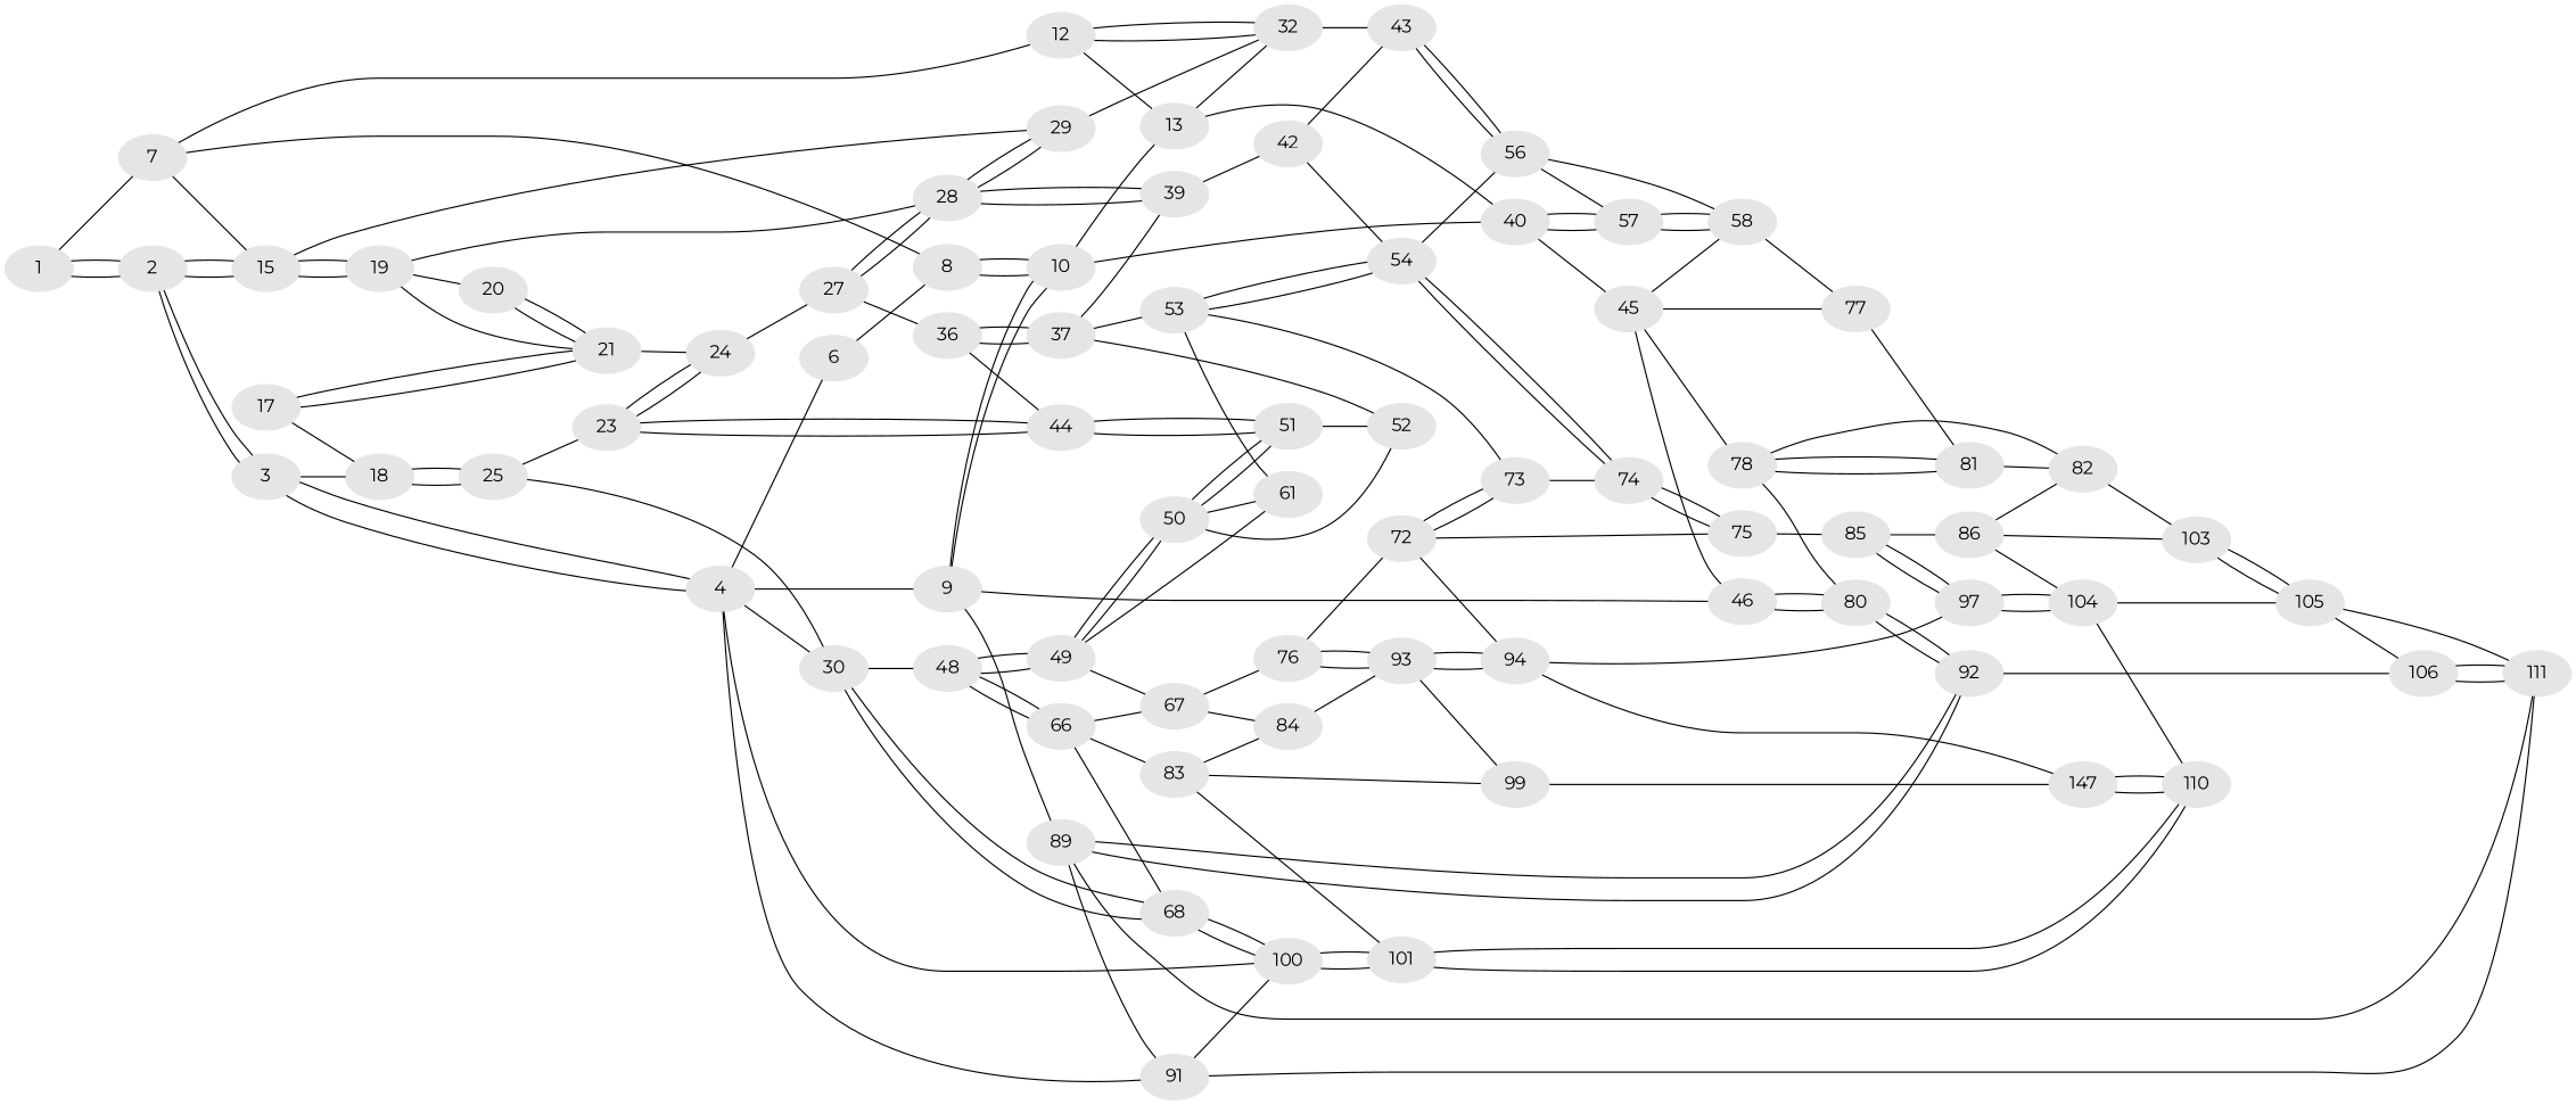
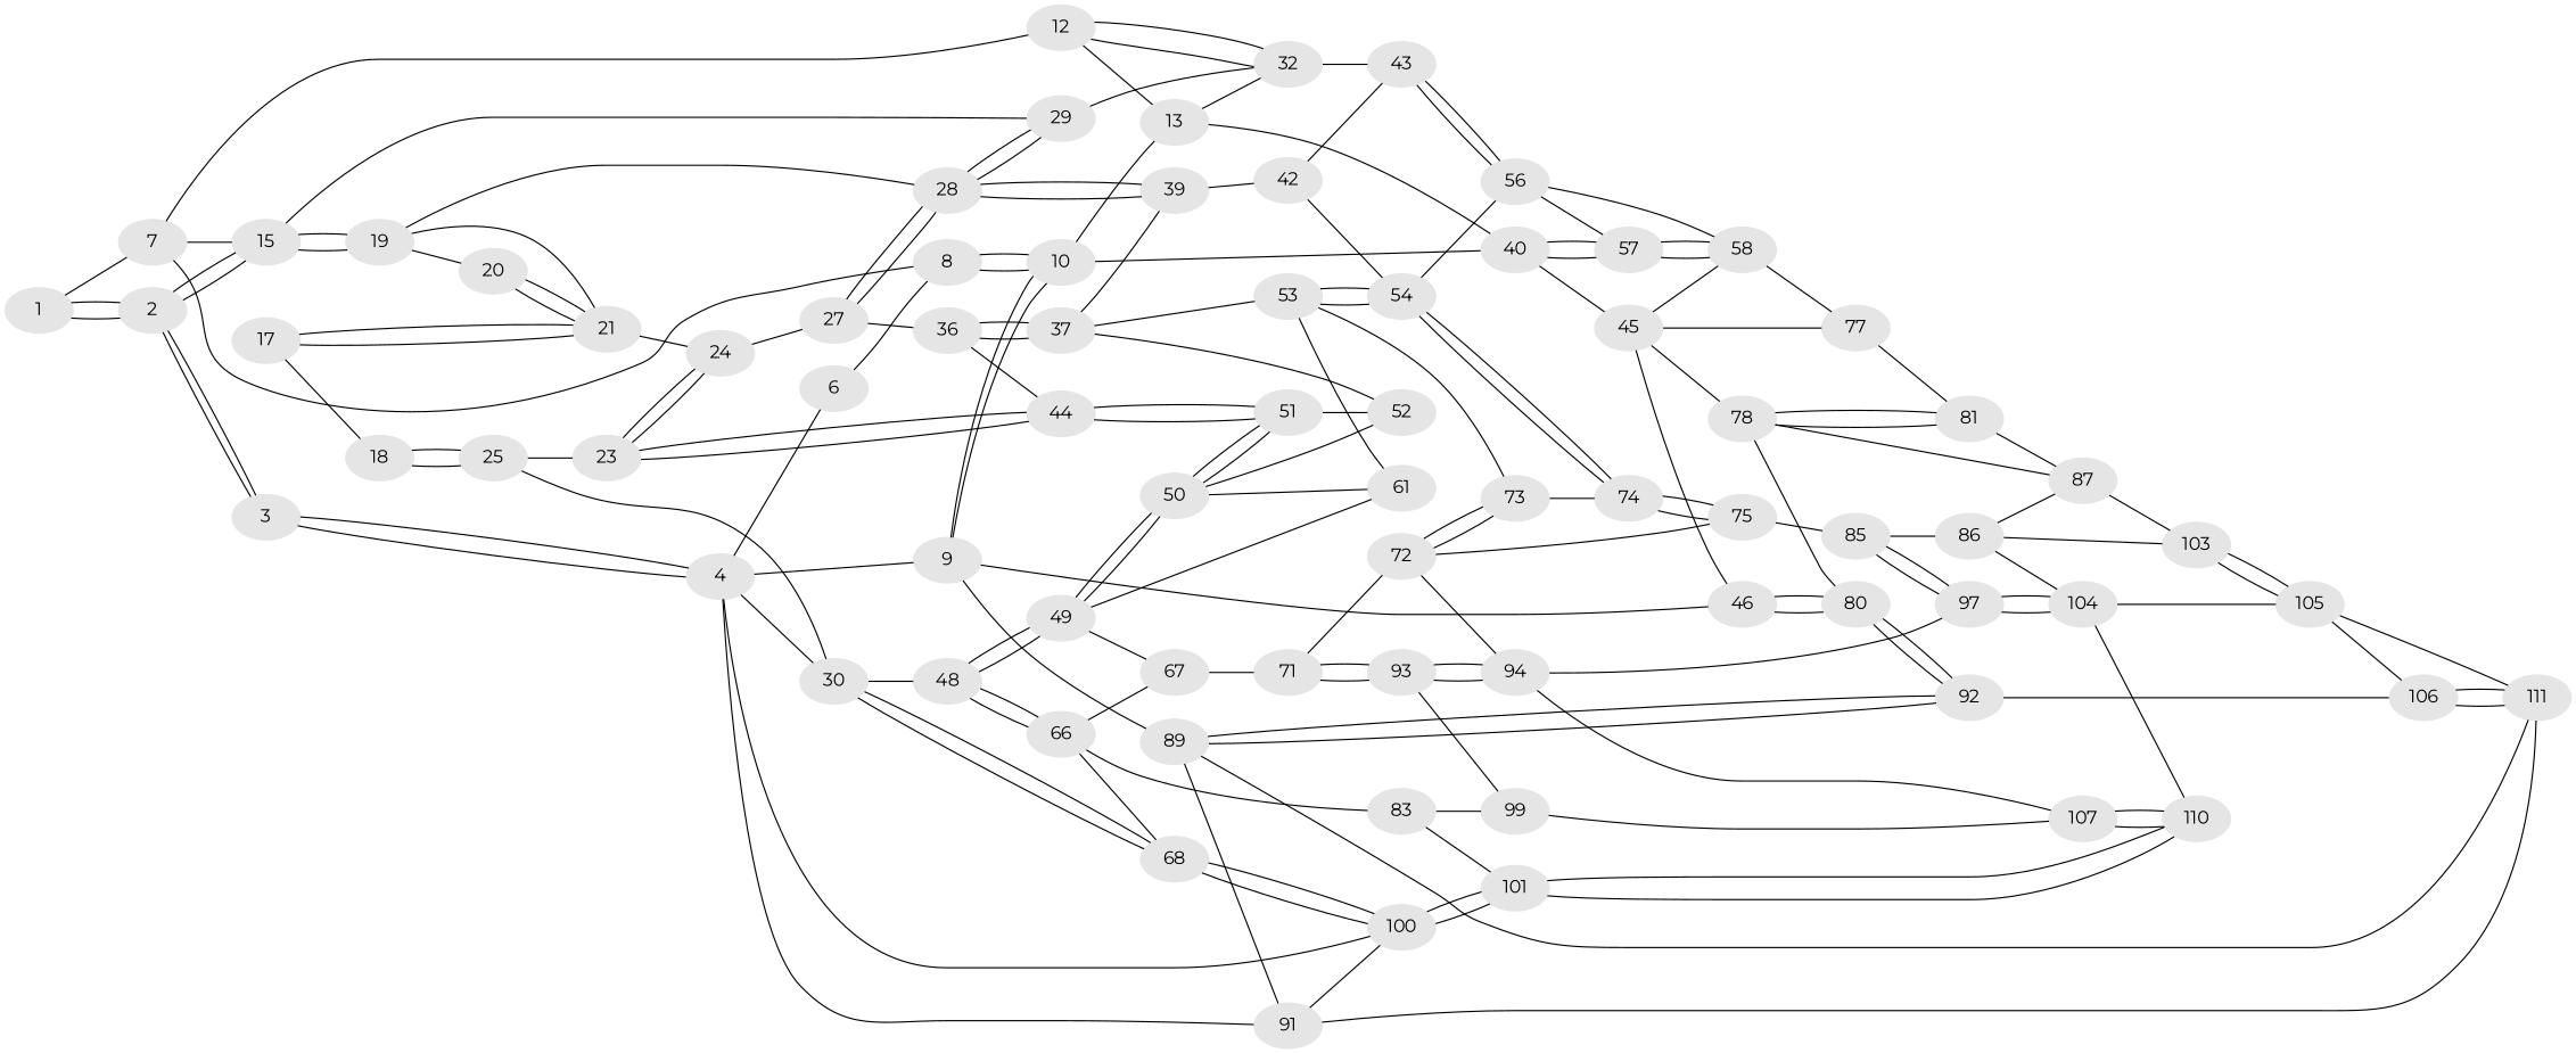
  graph {
    fontname=Montserrat
    rankdir=LR
    node [color=gray90 fontname=Montserrat style=filled]
    edge [fontname=Montserrat]
    1
    2
    7 [super="+11"]
    3
    15 [super="+16"]
    8
    12
    4 [super="+5"]
    18
    19 [super="+26"]
    29
    6
    9 [super="+47"]
    30 [super="+31"]
    91
    100
    n17 [label=25]
    10 [super="+14"]
    46
    89 [super="+90"]
    48
    68
    111 [super="+112"]
    101
    13 [super="+34"]
    32 [super="+33"]
    40 [super="+41"]
    80
    92
    45 [super="+59"]
    57
    43
    21 [super="+25"]
    20
    28
    17
    24
    23
    27 [super="+35"]
    36
    44
    51
    39
    37 [super="+38"]
    42
    49 [super="+64"]
    66 [super="+69"]
    56 [super="+63"]
    52
    53 [super="+62"]
    54 [super="+55"]
    61
    73
    58 [super="+65"]
    78 [super="+79"]
    77
    74
    81
-   87 [super="+88" label=82]
+   87 [super="+88"]
    50 [super="+60"]
    67 [super="+70"]
    83 [super="+98"]
-   71 [label=76]
-   84
+   71
    75 [super="+76"]
    99
    72 [super="+82"]
    93 [super="+96"]
    94 [super="+95"]
    85
    97
-   107 [label=147]
+   107
    86 [super="+102"]
    103
    106
    110
    104 [super="+108"]
    105 [super="+109"]
    1 -- 2
    1 -- 2
    1 -- 7
    2 -- 3
    2 -- 3
    2 -- 15
    2 -- 15
    7 -- 15
    7 -- 8
    7 -- 12
    3 -- 4
    3 -- 4
-   3 -- 18
    15 -- 19
    15 -- 19
    15 -- 29
    8 -- 10
    8 -- 10
    12 -- 13
    12 -- 32
    12 -- 32
    4 -- 6
    4 -- 9
    4 -- 30
    4 -- 91
    4 -- 100
    18 -- n17
    18 -- n17
    19 -- 21
    19 -- 20
    19 -- 28
    29 -- 32
    6 -- 8
    9 -- 10
    9 -- 10
    9 -- 46
    9 -- 89
    30 -- 48
    30 -- 68
    30 -- 68
    91 -- 100
    91 -- 111
    100 -- 101
    100 -- 101
    n17 -- 30
    n17 -- 23
    10 -- 13
    10 -- 40
    46 -- 80
    46 -- 80
    89 -- 91
    89 -- 111
    89 -- 92
    89 -- 92
    48 -- 49
    48 -- 49
    48 -- 66
    48 -- 66
    68 -- 100
    68 -- 100
    101 -- 110
    101 -- 110
    13 -- 32
    13 -- 40
    32 -- 43
    40 -- 45
    40 -- 57
    40 -- 57
    80 -- 92
    80 -- 92
    92 -- 106
    45 -- 46
    45 -- 58
    45 -- 78
    45 -- 77
    57 -- 58
    57 -- 58
    43 -- 56
    43 -- 56
    21 -- 24
    20 -- 21
    20 -- 21
    28 -- 29
    28 -- 29
    28 -- 39
    28 -- 39
    17 -- 18
    17 -- 21
    17 -- 21
    24 -- 27
    23 -- 24
    23 -- 24
    23 -- 44
    23 -- 44
    27 -- 28
    27 -- 28
    27 -- 36
    36 -- 44
    36 -- 37
    36 -- 37
    44 -- 51
    44 -- 51
    51 -- 52
    39 -- 42
    37 -- 39
    37 -- 52
    37 -- 53
    42 -- 43
    42 -- 54
    49 -- 61
    49 -- 50
    49 -- 50
    49 -- 67
    66 -- 68
    66 -- 67
    66 -- 83
    56 -- 57
    56 -- 58
    53 -- 54
    53 -- 54
    53 -- 61
    53 -- 73
    54 -- 56
    54 -- 74
    54 -- 74
    73 -- 74
    58 -- 77
    78 -- 80
    78 -- 81
    78 -- 81
    78 -- 87
    77 -- 81
    74 -- 75
    74 -- 75
    81 -- 87
    87 -- 103
    50 -- 51
    50 -- 51
    50 -- 52
    50 -- 61
    67 -- 71
-   67 -- 84
    83 -- 101
-   83 -- 84
    83 -- 99
    71 -- 72
    71 -- 93
    71 -- 93
-   84 -- 93
    75 -- 85
    99 -- 107
    72 -- 73
    72 -- 73
    72 -- 75
    72 -- 94
    93 -- 99
    93 -- 94
    93 -- 94
    94 -- 97
    94 -- 107
    85 -- 97
    85 -- 97
    85 -- 86
    97 -- 104
    97 -- 104
    107 -- 110
    107 -- 110
    86 -- 87
    86 -- 103
    86 -- 104
    103 -- 105
    103 -- 105
    106 -- 111
    106 -- 111
    104 -- 110
    104 -- 105
    105 -- 111
    105 -- 106
  }
